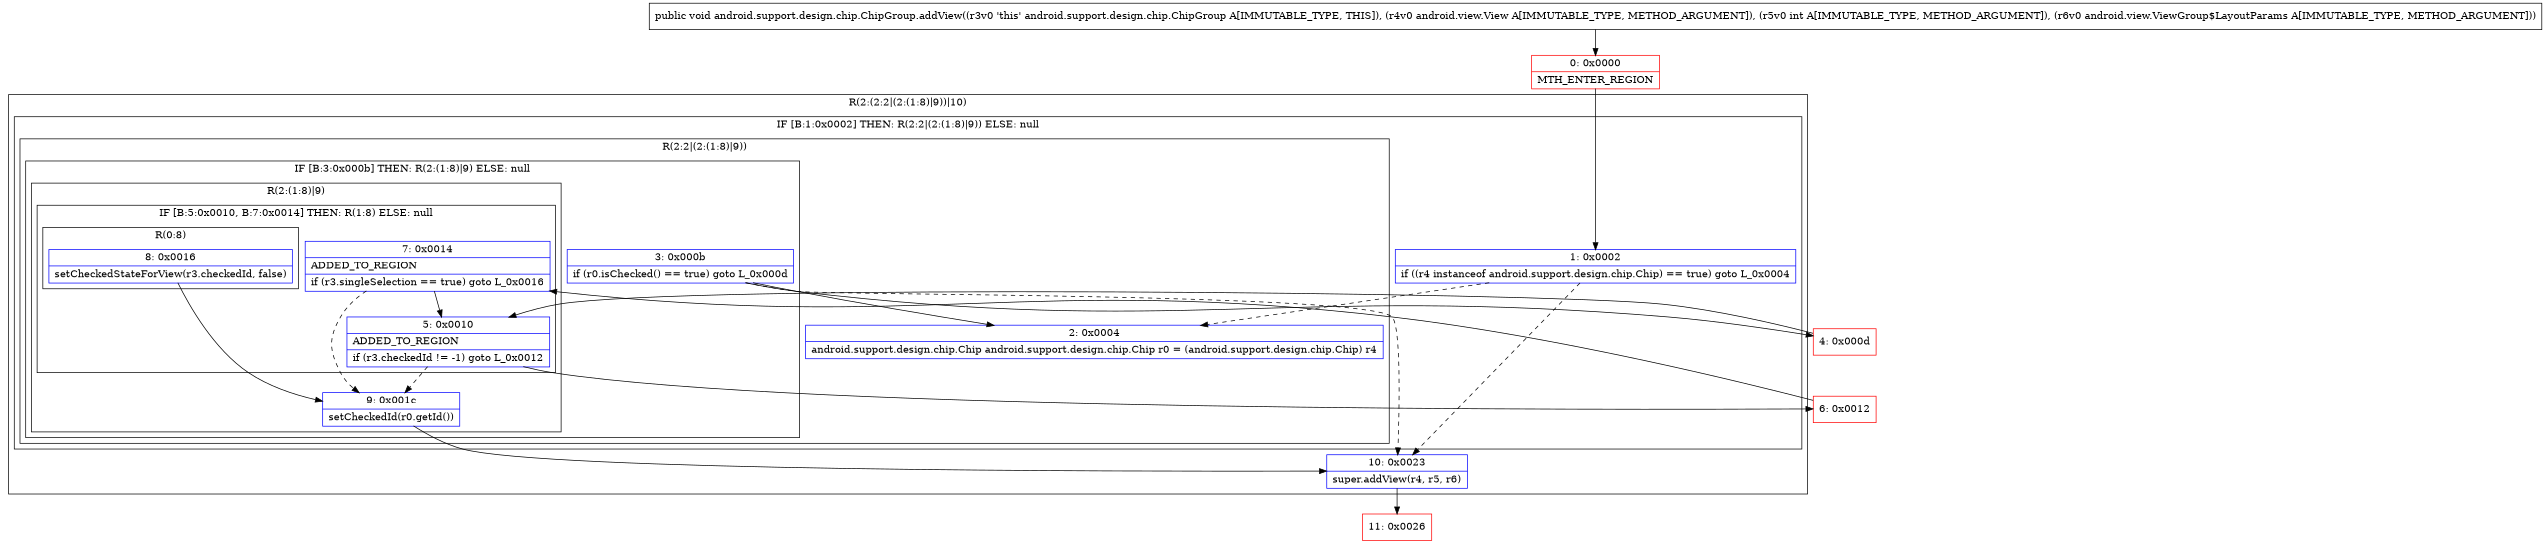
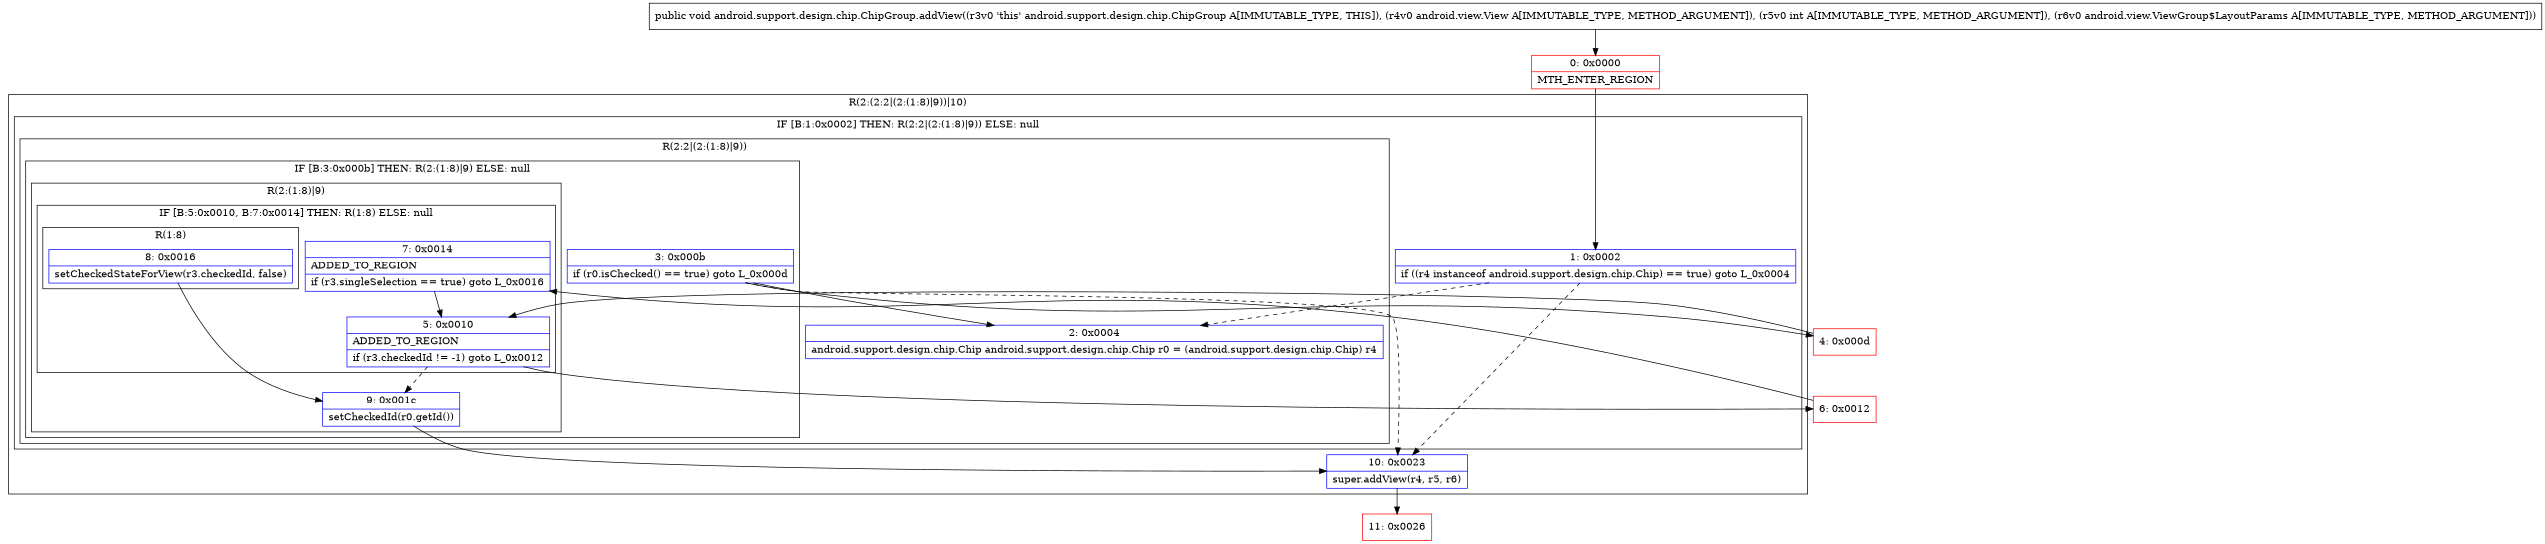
  digraph {
    node [color=blue shape=record]
    n1 [label="{8\:\ 0x0016|setCheckedStateForView(r3.checkedId, false)\l}"]
    n2 [label="{5\:\ 0x0010|ADDED_TO_REGION\l|if (r3.checkedId != \-1) goto L_0x0012\l}"]
    n3 [label="{7\:\ 0x0014|ADDED_TO_REGION\l|if (r3.singleSelection == true) goto L_0x0016\l}"]
    n4 [label="{9\:\ 0x001c|setCheckedId(r0.getId())\l}"]
    n5 [label="{3\:\ 0x000b|if (r0.isChecked() == true) goto L_0x000d\l}"]
    n6 [label="{2\:\ 0x0004|android.support.design.chip.Chip android.support.design.chip.Chip r0 = (android.support.design.chip.Chip) r4\l}"]
    n7 [label="{1\:\ 0x0002|if ((r4 instanceof android.support.design.chip.Chip) == true) goto L_0x0004\l}"]
    n8 [label="{10\:\ 0x0023|super.addView(r4, r5, r6)\l}"]
    n9 [color=red label="{6\:\ 0x0012}"]
    n10 [color=red label="{4\:\ 0x000d}"]
    n11 [color=red label="{11\:\ 0x0026}"]
    n12 [color=red label="{0\:\ 0x0000|MTH_ENTER_REGION\l}"]
    n13 [label="{public void android.support.design.chip.ChipGroup.addView((r3v0 'this' android.support.design.chip.ChipGroup A[IMMUTABLE_TYPE, THIS]), (r4v0 android.view.View A[IMMUTABLE_TYPE, METHOD_ARGUMENT]), (r5v0 int A[IMMUTABLE_TYPE, METHOD_ARGUMENT]), (r6v0 android.view.ViewGroup$LayoutParams A[IMMUTABLE_TYPE, METHOD_ARGUMENT])) }" color=""]
    subgraph cluster_1 {
      label="R(2:(2:2|(2:(1:8)|9))|10)"
      n8
      subgraph cluster_2 {
        label="IF [B:1:0x0002] THEN: R(2:2|(2:(1:8)|9)) ELSE: null"
        n7
        subgraph cluster_3 {
          label="R(2:2|(2:(1:8)|9))"
          n6
          subgraph cluster_4 {
            label="IF [B:3:0x000b] THEN: R(2:(1:8)|9) ELSE: null"
            n5
            subgraph cluster_5 {
              label="R(2:(1:8)|9)"
              n4
              subgraph cluster_6 {
                label="IF [B:5:0x0010, B:7:0x0014] THEN: R(1:8) ELSE: null"
                n2
                n3
                subgraph cluster_7 {
-                 label="R(0:8)"
+                 label="R(1:8)"
                  n1
                }
              }
            }
          }
        }
      }
    }
    n1 -> n4
    n2 -> n4 [style=dashed]
    n2 -> n9
    n3 -> n2
-   n3 -> n4 [style=dashed]
    n4 -> n8
    n5 -> n6
    n5 -> n8 [style=dashed]
    n5 -> n10
    n7 -> n6 [style=dashed]
    n7 -> n8 [style=dashed]
    n8 -> n11
    n9 -> n3
    n10 -> n2
    n12 -> n7
    n13 -> n12
  }
